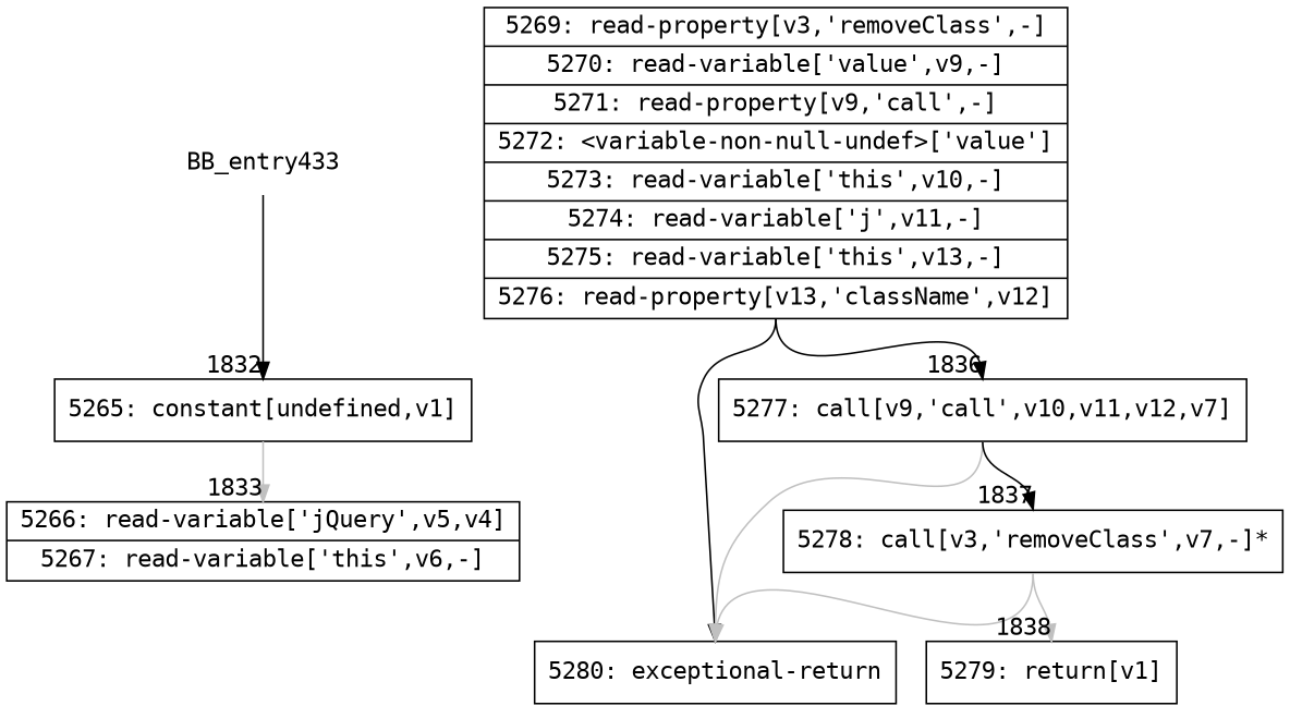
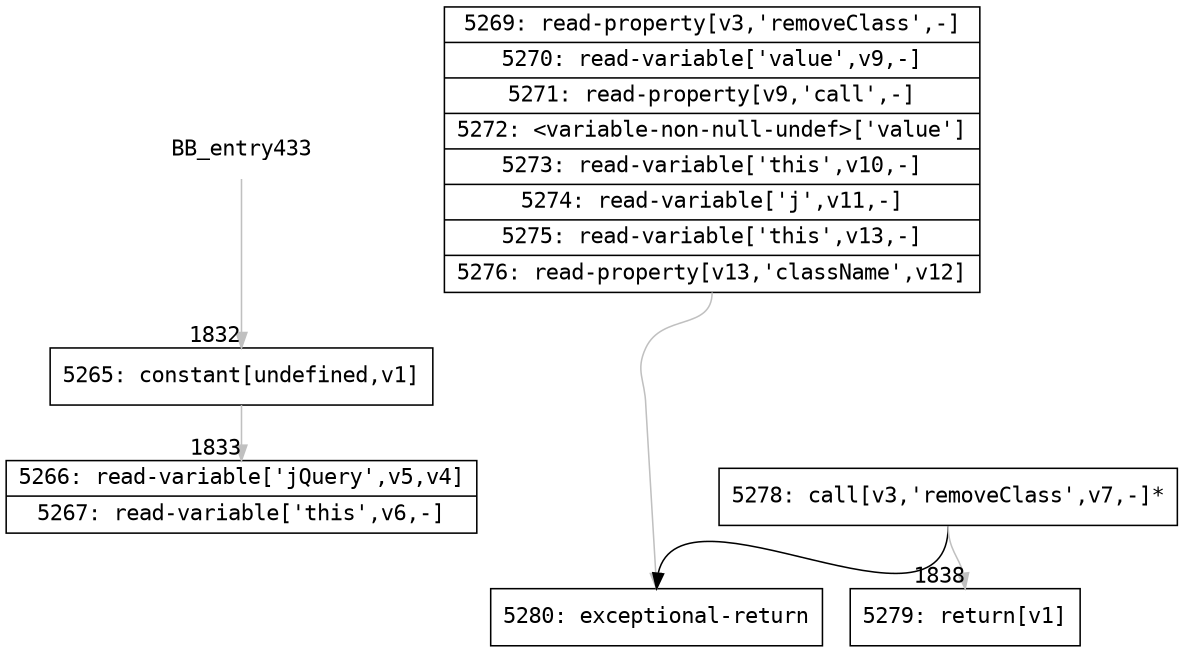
  digraph {
    fontname="DejaVu Sans Mono"
    rankdir=TD
    node [fontname="DejaVu Sans Mono" shape=record]
    edge [fontname="DejaVu Sans Mono" headport=n tailport=s color=gray]
    n1 [label=BB_entry433 shape=none]
    n2 [label="{5265: constant[undefined,v1]}"]
    n3 [label="{5266: read-variable['jQuery',v5,v4]|5267: read-variable['this',v6,-]}"]
    n4 [label="{5280: exceptional-return}"]
    n5 [label="{5269: read-property[v3,'removeClass',-]|5270: read-variable['value',v9,-]|5271: read-property[v9,'call',-]|5272: \<variable-non-null-undef\>['value']|5273: read-variable['this',v10,-]|5274: read-variable['j',v11,-]|5275: read-variable['this',v13,-]|5276: read-property[v13,'className',v12]}"]
-   n6 [label="{5277: call[v9,'call',v10,v11,v12,v7]}"]
    n7 [label="{5278: call[v3,'removeClass',v7,-]*}"]
    n8 [label="{5279: return[v1]}"]
-   n1 -> n2 [headlabel="    1832" color=""]
+   n1 -> n2 [headlabel="    1832"]
    n2 -> n3 [headlabel="      1833"]
-   n5 -> n4 [color=black]
-   n5 -> n6 [headlabel="      1836" color=""]
-   n6 -> n4
-   n6 -> n7 [headlabel="      1837" color=""]
-   n7 -> n4
+   n5 -> n4
+   n7 -> n4 [color=black]
    n7 -> n8 [headlabel="      1838"]
  }
